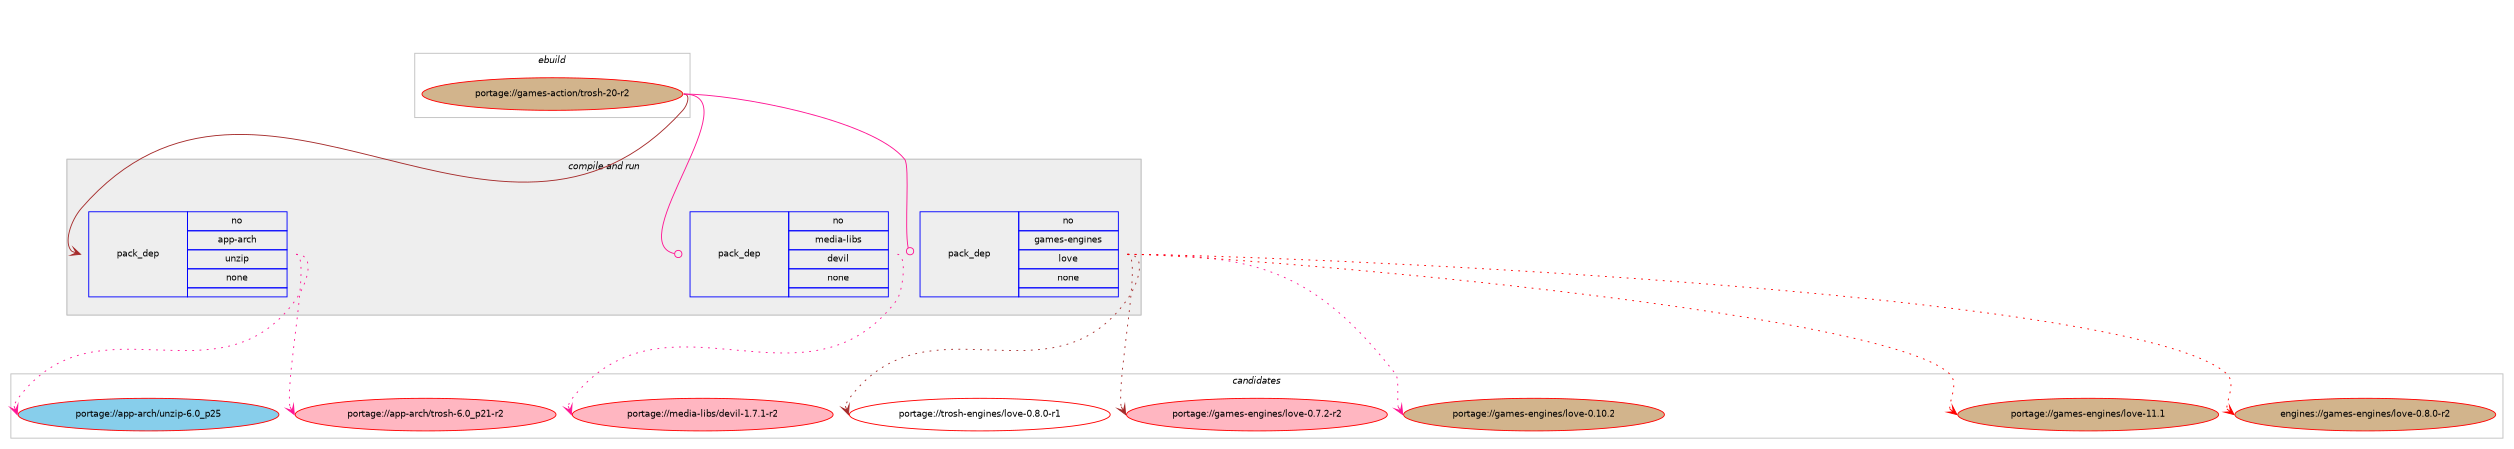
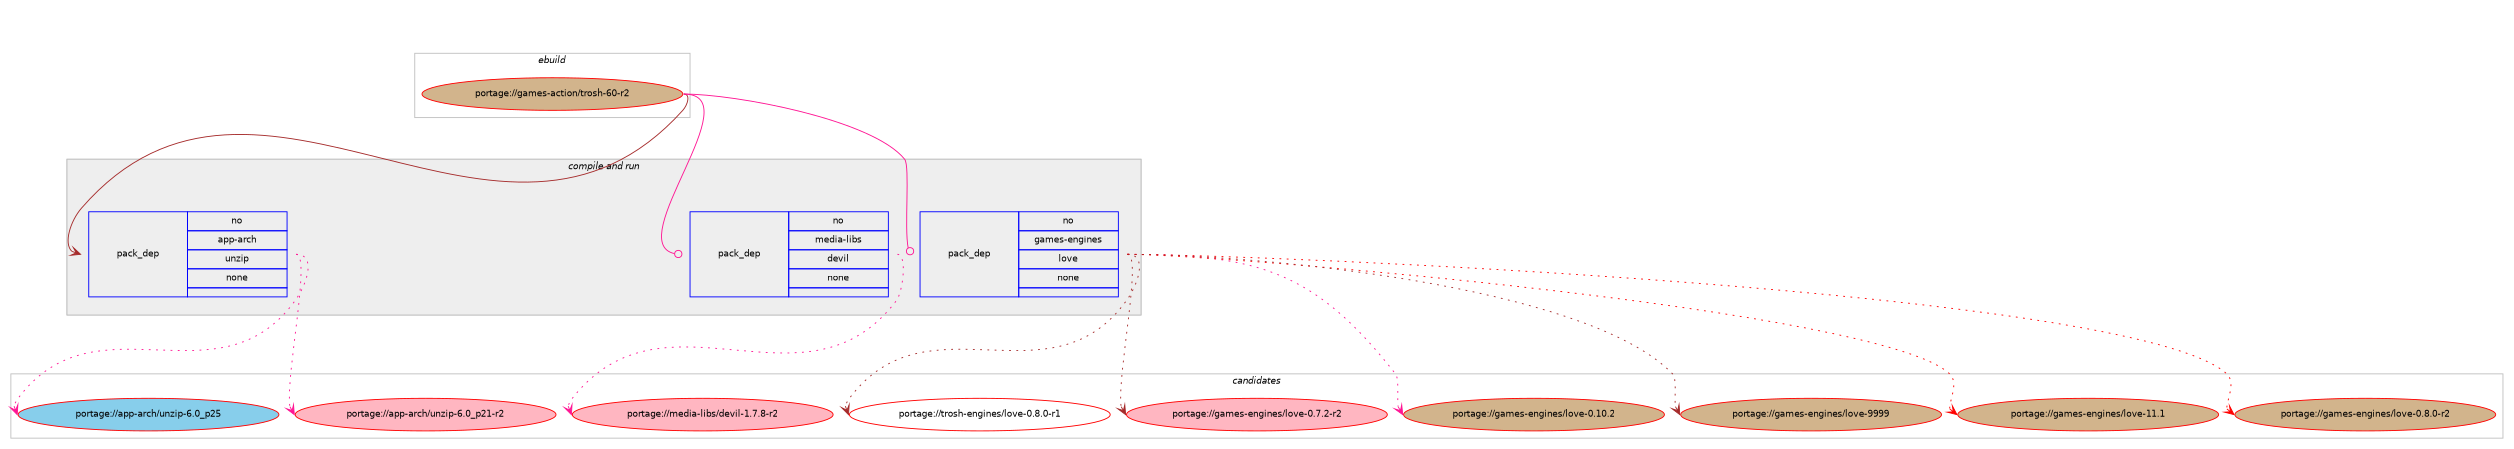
  digraph {
    compound=true
    concentrate=true
    fontname=Helvetica
    fontsize=10
    newrank=true
    rankdir=TB
    ranksep=1.5
    node [color=red fillcolor=tan fontname=Helvetica fontsize=10 style=filled]
    edge [arrowhead=vee color=deeppink headport=w style=dotted tailport=e weight=100]
-   n1 [label="portage://games-action/trosh-20-r2" width=4]
+   n1 [label="portage://games-action/trosh-60-r2" width=4]
    n2 [color=blue label=<<TABLE BORDER="0" CELLBORDER="1" CELLSPACING="0" CELLPADDING="4" WIDTH="220"><TR><TD ROWSPAN="6" CELLPADDING="30">pack_dep</TD></TR><TR><TD WIDTH="110">no</TD></TR><TR><TD>app-arch</TD></TR><TR><TD>unzip</TD></TR><TR><TD>none</TD></TR><TR><TD></TD></TR></TABLE>> shape=none fillcolor="" style=""]
    n3 [color=blue label=<<TABLE BORDER="0" CELLBORDER="1" CELLSPACING="0" CELLPADDING="4" WIDTH="220"><TR><TD ROWSPAN="6" CELLPADDING="30">pack_dep</TD></TR><TR><TD WIDTH="110">no</TD></TR><TR><TD>games-engines</TD></TR><TR><TD>love</TD></TR><TR><TD>none</TD></TR><TR><TD></TD></TR></TABLE>> shape=none fillcolor="" style=""]
    n4 [color=blue label=<<TABLE BORDER="0" CELLBORDER="1" CELLSPACING="0" CELLPADDING="4" WIDTH="220"><TR><TD ROWSPAN="6" CELLPADDING="30">pack_dep</TD></TR><TR><TD WIDTH="110">no</TD></TR><TR><TD>media-libs</TD></TR><TR><TD>devil</TD></TR><TR><TD>none</TD></TR><TR><TD></TD></TR></TABLE>> shape=none fillcolor="" style=""]
-   n5 [fillcolor=lightpink label="portage://app-arch/trosh-6.0_p21-r2" width=4]
+   n5 [fillcolor=lightpink label="portage://app-arch/unzip-6.0_p21-r2" width=4]
    n6 [fillcolor=skyblue label="portage://app-arch/unzip-6.0_p25" width=4]
    n7 [label="portage://games-engines/love-0.10.2" width=4]
    n8 [fillcolor=lightpink label="portage://games-engines/love-0.7.2-r2" width=4]
    n9 [fillcolor=white label="portage://trosh-engines/love-0.8.0-r1" width=4]
-   n10 [label="engines://games-engines/love-0.8.0-r2" width=4]
+   n10 [label="portage://games-engines/love-0.8.0-r2" width=4]
    n11 [label="portage://games-engines/love-11.1" width=4]
-   n13 [fillcolor=lightpink label="portage://media-libs/devil-1.7.1-r2" width=4]
+   n12 [label="portage://games-engines/love-9999" width=4]
+   n13 [fillcolor=lightpink label="portage://media-libs/devil-1.7.8-r2" width=4]
    subgraph cluster_1 {
      color=gray
      label=<<i>ebuild</i>>
      rank=same
      n1
    }
    subgraph cluster_2 {
      color=gray
      label=<<i>dependencies</i>>
      subgraph cluster_3 {
        color=gray
        fillcolor="#eeeeee"
        label=<<i>run</i>>
        style=filled
        subgraph sub_4 {
          color=gray
          fillcolor="#eeeeee"
          label=<<i>run</i>>
          style=filled
          n3
        }
        subgraph sub_5 {
          color=gray
          fillcolor="#eeeeee"
          label=<<i>run</i>>
          style=filled
          n4
        }
      }
      subgraph cluster_6 {
        color=gray
        fillcolor="#eeeeee"
        label=<<i>compile</i>>
        style=filled
        subgraph sub_7 {
          color=gray
          fillcolor="#eeeeee"
          label=<<i>compile</i>>
          style=filled
          n2
        }
      }
      subgraph cluster_8 {
        color=gray
        fillcolor="#eeeeee"
        label=<<i>compile and run</i>>
        style=filled
      }
    }
    subgraph cluster_9 {
      color=gray
      label=<<i>candidates</i>>
      rank=same
      subgraph sub_10 {
        color=black
        label=<<i>candidates</i>>
        nodesep=1
        rank=same
        n5
        n6
      }
      subgraph sub_11 {
        color=black
        label=<<i>candidates</i>>
        nodesep=1
        rank=same
        n7
        n8
        n9
        n10
        n11
+       n12
      }
      subgraph sub_12 {
        color=black
        label=<<i>candidates</i>>
        nodesep=1
        rank=same
        n13
      }
    }
    n1 -> n2 [color=brown style=solid weight=20]
    n1 -> n3 [arrowhead=odot style=solid weight=20]
    n1 -> n4 [arrowhead=odot style=solid weight=20]
    n2 -> n5
    n2 -> n6
    n3 -> n7
    n3 -> n8 [color=brown]
    n3 -> n9 [color=brown]
    n3 -> n10 [color=red]
    n3 -> n11 [color=red]
+   n3 -> n12 [color=brown]
    n4 -> n13
  }
